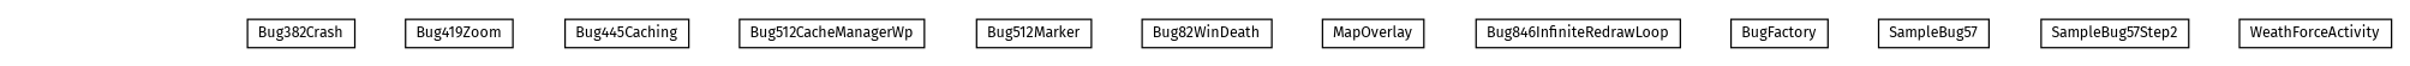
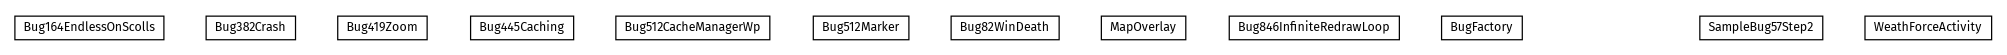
  digraph {
    nodesep=0.25
    ranksep=0.5
    fontname="Fira Sans"
    node [fontcolor=black fontname="Fira Sans" fontsize=10.0 shape=plaintext]
+   n1 [label=<<table title="org.osmdroid.bugtestfragments.Bug164EndlessOnScolls" border="0" cellborder="1" cellspacing="0" cellpadding="2" port="p" href="./Bug164EndlessOnScolls.html"> 		<tr><td><table border="0" cellspacing="0" cellpadding="1"> <tr><td align="center" balign="center"> Bug164EndlessOnScolls </td></tr> 		</table></td></tr> 		</table>>]
    n2 [label=<<table title="org.osmdroid.bugtestfragments.Bug382Crash" border="0" cellborder="1" cellspacing="0" cellpadding="2" port="p" href="./Bug382Crash.html"> 		<tr><td><table border="0" cellspacing="0" cellpadding="1"> <tr><td align="center" balign="center"> Bug382Crash </td></tr> 		</table></td></tr> 		</table>>]
    n3 [label=<<table title="org.osmdroid.bugtestfragments.Bug419Zoom" border="0" cellborder="1" cellspacing="0" cellpadding="2" port="p" href="./Bug419Zoom.html"> 		<tr><td><table border="0" cellspacing="0" cellpadding="1"> <tr><td align="center" balign="center"> Bug419Zoom </td></tr> 		</table></td></tr> 		</table>>]
    n4 [label=<<table title="org.osmdroid.bugtestfragments.Bug445Caching" border="0" cellborder="1" cellspacing="0" cellpadding="2" port="p" href="./Bug445Caching.html"> 		<tr><td><table border="0" cellspacing="0" cellpadding="1"> <tr><td align="center" balign="center"> Bug445Caching </td></tr> 		</table></td></tr> 		</table>>]
    n5 [label=<<table title="org.osmdroid.bugtestfragments.Bug512CacheManagerWp" border="0" cellborder="1" cellspacing="0" cellpadding="2" port="p" href="./Bug512CacheManagerWp.html"> 		<tr><td><table border="0" cellspacing="0" cellpadding="1"> <tr><td align="center" balign="center"> Bug512CacheManagerWp </td></tr> 		</table></td></tr> 		</table>>]
    n6 [label=<<table title="org.osmdroid.bugtestfragments.Bug512Marker" border="0" cellborder="1" cellspacing="0" cellpadding="2" port="p" href="./Bug512Marker.html"> 		<tr><td><table border="0" cellspacing="0" cellpadding="1"> <tr><td align="center" balign="center"> Bug512Marker </td></tr> 		</table></td></tr> 		</table>>]
    n7 [label=<<table title="org.osmdroid.bugtestfragments.Bug82WinDeath" border="0" cellborder="1" cellspacing="0" cellpadding="2" port="p" href="./Bug82WinDeath.html"> 		<tr><td><table border="0" cellspacing="0" cellpadding="1"> <tr><td align="center" balign="center"> Bug82WinDeath </td></tr> 		</table></td></tr> 		</table>>]
    n8 [label=<<table title="org.osmdroid.bugtestfragments.Bug82WinDeath.MapOverlay" border="0" cellborder="1" cellspacing="0" cellpadding="2" port="p" href="./Bug82WinDeath.MapOverlay.html"> 		<tr><td><table border="0" cellspacing="0" cellpadding="1"> <tr><td align="center" balign="center"> MapOverlay </td></tr> 		</table></td></tr> 		</table>>]
    n9 [label=<<table title="org.osmdroid.bugtestfragments.Bug846InfiniteRedrawLoop" border="0" cellborder="1" cellspacing="0" cellpadding="2" port="p" href="./Bug846InfiniteRedrawLoop.html"> 		<tr><td><table border="0" cellspacing="0" cellpadding="1"> <tr><td align="center" balign="center"> Bug846InfiniteRedrawLoop </td></tr> 		</table></td></tr> 		</table>>]
    n10 [label=<<table title="org.osmdroid.bugtestfragments.BugFactory" border="0" cellborder="1" cellspacing="0" cellpadding="2" port="p" href="./BugFactory.html"> 		<tr><td><table border="0" cellspacing="0" cellpadding="1"> <tr><td align="center" balign="center"> BugFactory </td></tr> 		</table></td></tr> 		</table>>]
-   n11 [label=<<table title="org.osmdroid.bugtestfragments.SampleBug57" border="0" cellborder="1" cellspacing="0" cellpadding="2" port="p" href="./SampleBug57.html"> 		<tr><td><table border="0" cellspacing="0" cellpadding="1"> <tr><td align="center" balign="center"> SampleBug57 </td></tr> 		</table></td></tr> 		</table>>]
    n12 [label=<<table title="org.osmdroid.bugtestfragments.SampleBug57Step2" border="0" cellborder="1" cellspacing="0" cellpadding="2" port="p" href="./SampleBug57Step2.html"> 		<tr><td><table border="0" cellspacing="0" cellpadding="1"> <tr><td align="center" balign="center"> SampleBug57Step2 </td></tr> 		</table></td></tr> 		</table>>]
    n13 [label=<<table title="org.osmdroid.bugtestfragments.WeathForceActivity" border="0" cellborder="1" cellspacing="0" cellpadding="2" port="p" href="./WeathForceActivity.html"> 		<tr><td><table border="0" cellspacing="0" cellpadding="1"> <tr><td align="center" balign="center"> WeathForceActivity </td></tr> 		</table></td></tr> 		</table>>]
  }
